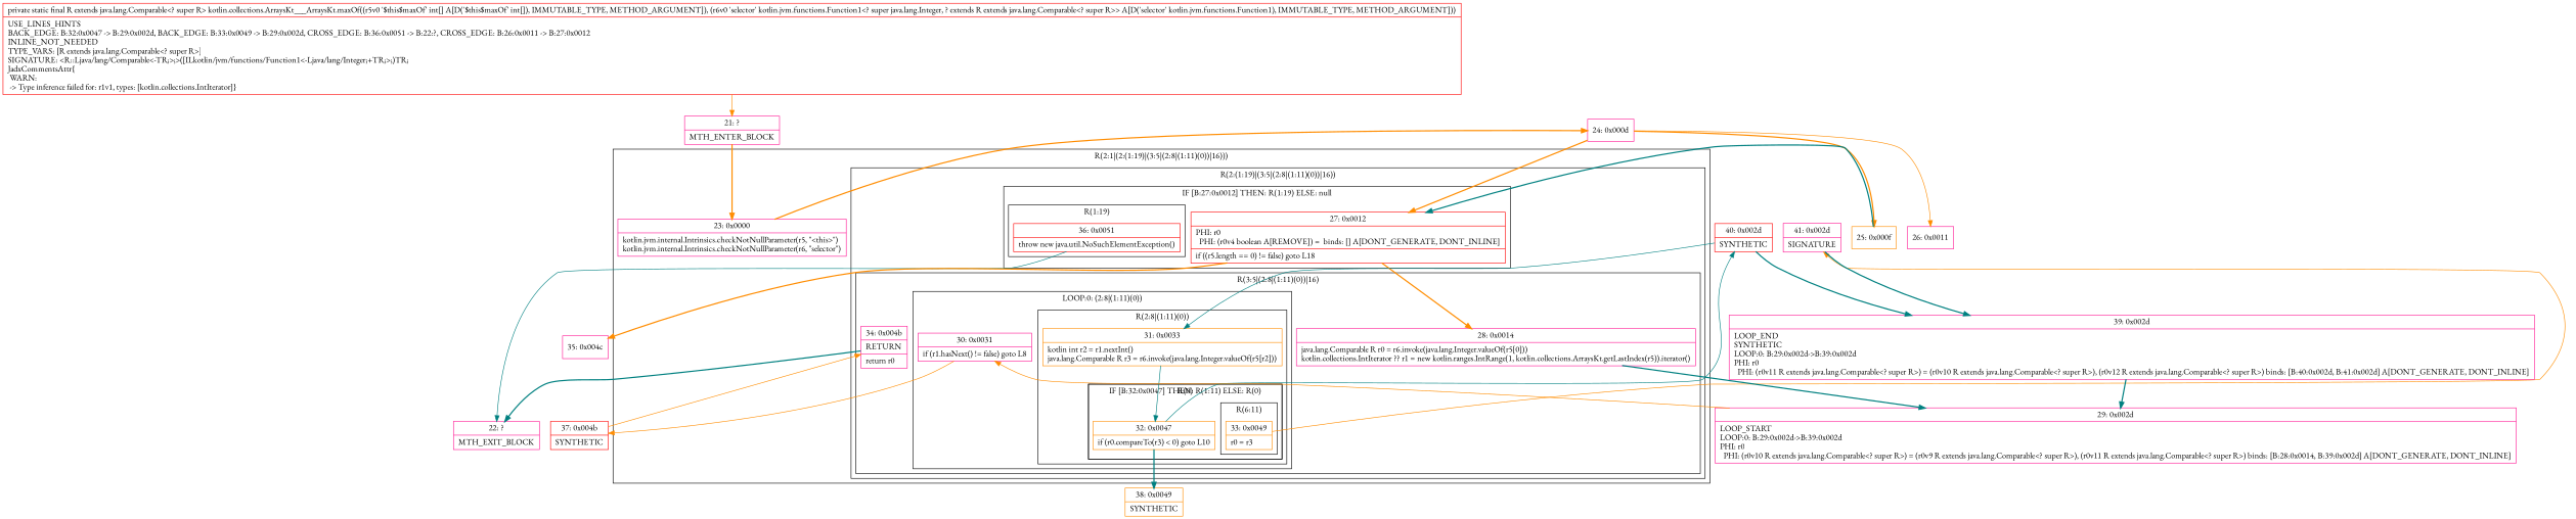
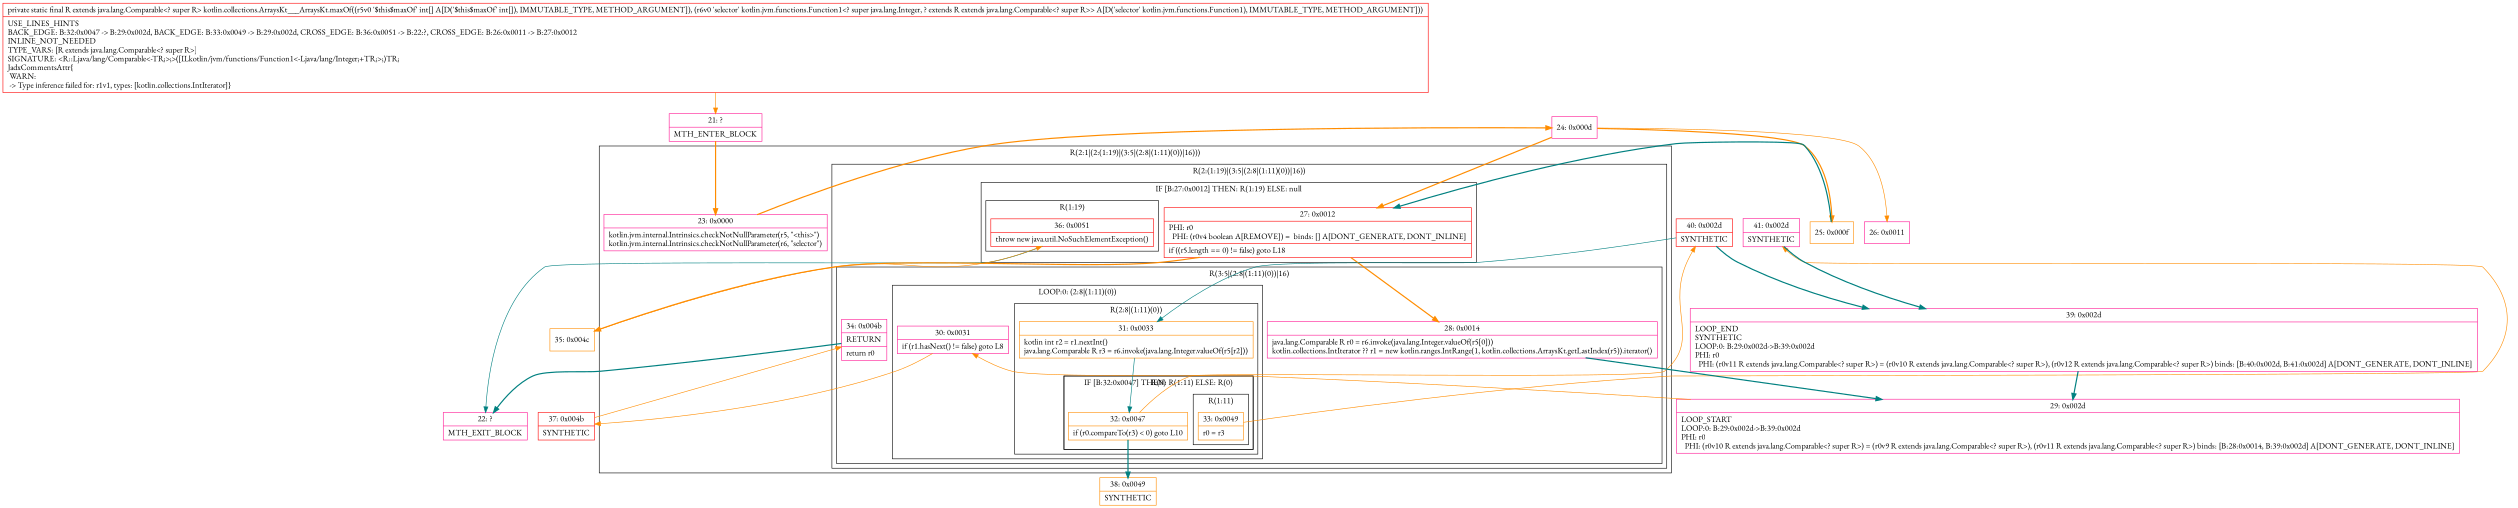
  digraph {
    fontname="EB Garamond"
    node [color=deeppink fontname="EB Garamond" shape=record]
    edge [color=darkorange fontname="EB Garamond" style=bold]
    n1 [color=red label="{36\:\ 0x0051|throw new java.util.NoSuchElementException()\l}"]
    n2 [color=red label="{27\:\ 0x0012|PHI: r0 \l  PHI: (r0v4 boolean A[REMOVE]) =  binds: [] A[DONT_GENERATE, DONT_INLINE]\l|if ((r5.length == 0) != false) goto L18\l}"]
    n3 [color=darkorange label="{33\:\ 0x0049|r0 = r3\l}"]
    n4 [color=darkorange label="{32\:\ 0x0047|if (r0.compareTo(r3) \< 0) goto L10\l}"]
    n5 [color=darkorange label="{31\:\ 0x0033|kotlin int r2 = r1.nextInt()\ljava.lang.Comparable R r3 = r6.invoke(java.lang.Integer.valueOf(r5[r2]))\l}"]
    n6 [label="{30\:\ 0x0031|if (r1.hasNext() != false) goto L8\l}"]
    n7 [label="{28\:\ 0x0014|java.lang.Comparable R r0 = r6.invoke(java.lang.Integer.valueOf(r5[0]))\lkotlin.collections.IntIterator ?? r1 = new kotlin.ranges.IntRange(1, kotlin.collections.ArraysKt.getLastIndex(r5)).iterator()\l}"]
    n8 [label="{34\:\ 0x004b|RETURN\l|return r0\l}"]
    n9 [label="{23\:\ 0x0000|kotlin.jvm.internal.Intrinsics.checkNotNullParameter(r5, \"\<this\>\")\lkotlin.jvm.internal.Intrinsics.checkNotNullParameter(r6, \"selector\")\l}"]
    n10 [label="{22\:\ ?|MTH_EXIT_BLOCK\l}"]
-   n11 [label="{35\:\ 0x004c}"]
-   n12 [label="{41\:\ 0x002d|SIGNATURE\l}"]
+   n11 [color=darkorange label="{35\:\ 0x004c}"]
+   n12 [label="{41\:\ 0x002d|SYNTHETIC\l}"]
    n13 [color=darkorange label="{38\:\ 0x0049|SYNTHETIC\l}"]
    n14 [color=red label="{40\:\ 0x002d|SYNTHETIC\l}"]
    n15 [color=red label="{37\:\ 0x004b|SYNTHETIC\l}"]
    n16 [label="{29\:\ 0x002d|LOOP_START\lLOOP:0: B:29:0x002d\-\>B:39:0x002d\lPHI: r0 \l  PHI: (r0v10 R extends java.lang.Comparable\<? super R\>) = (r0v9 R extends java.lang.Comparable\<? super R\>), (r0v11 R extends java.lang.Comparable\<? super R\>) binds: [B:28:0x0014, B:39:0x002d] A[DONT_GENERATE, DONT_INLINE]\l}"]
    n17 [label="{24\:\ 0x000d}"]
    n18 [color=darkorange label="{25\:\ 0x000f}"]
    n19 [label="{26\:\ 0x0011}"]
    n20 [label="{39\:\ 0x002d|LOOP_END\lSYNTHETIC\lLOOP:0: B:29:0x002d\-\>B:39:0x002d\lPHI: r0 \l  PHI: (r0v11 R extends java.lang.Comparable\<? super R\>) = (r0v10 R extends java.lang.Comparable\<? super R\>), (r0v12 R extends java.lang.Comparable\<? super R\>) binds: [B:40:0x002d, B:41:0x002d] A[DONT_GENERATE, DONT_INLINE]\l}"]
    n21 [label="{21\:\ ?|MTH_ENTER_BLOCK\l}"]
    n22 [color=red label="{private static final R extends java.lang.Comparable\<? super R\> kotlin.collections.ArraysKt___ArraysKt.maxOf((r5v0 '$this$maxOf' int[] A[D('$this$maxOf' int[]), IMMUTABLE_TYPE, METHOD_ARGUMENT]), (r6v0 'selector' kotlin.jvm.functions.Function1\<? super java.lang.Integer, ? extends R extends java.lang.Comparable\<? super R\>\> A[D('selector' kotlin.jvm.functions.Function1), IMMUTABLE_TYPE, METHOD_ARGUMENT]))  | USE_LINES_HINTS\lBACK_EDGE: B:32:0x0047 \-\> B:29:0x002d, BACK_EDGE: B:33:0x0049 \-\> B:29:0x002d, CROSS_EDGE: B:36:0x0051 \-\> B:22:?, CROSS_EDGE: B:26:0x0011 \-\> B:27:0x0012\lINLINE_NOT_NEEDED\lTYPE_VARS: [R extends java.lang.Comparable\<? super R\>]\lSIGNATURE: \<R::Ljava\/lang\/Comparable\<\-TR;\>;\>([ILkotlin\/jvm\/functions\/Function1\<\-Ljava\/lang\/Integer;+TR;\>;)TR;\lJadxCommentsAttr\{\l WARN: \l \-\> Type inference failed for: r1v1, types: [kotlin.collections.IntIterator]\}\l}"]
    subgraph cluster_1 {
      label="R(2:1|(2:(1:19)|(3:5|(2:8|(1:11)(0))|16)))"
      n9
      subgraph cluster_2 {
        label="R(2:(1:19)|(3:5|(2:8|(1:11)(0))|16))"
        subgraph cluster_3 {
          label="IF [B:27:0x0012] THEN: R(1:19) ELSE: null"
          n2
          subgraph cluster_4 {
            label="R(1:19)"
            n1
          }
        }
        subgraph cluster_5 {
          label="R(3:5|(2:8|(1:11)(0))|16)"
          n7
          n8
          subgraph cluster_6 {
            label="LOOP:0: (2:8|(1:11)(0))"
            n6
            subgraph cluster_7 {
              label="R(2:8|(1:11)(0))"
              n5
              subgraph cluster_8 {
                label="IF [B:32:0x0047] THEN: R(1:11) ELSE: R(0)"
                n4
                subgraph cluster_9 {
-                 label="R(6:11)"
+                 label="R(1:11)"
                  n3
                }
                subgraph cluster_10 {
                  label="R(0)"
                }
              }
            }
          }
        }
      }
    }
    n1 -> n10 [color=teal style=solid]
    n2 -> n7
    n2 -> n11
    n3 -> n12 [style=solid]
    n4 -> n13 [color=teal]
-   n4 -> n14 [color=teal style=solid]
+   n4 -> n14 [style=solid]
    n5 -> n4 [color=teal style=solid]
    n6 -> n15 [style=solid]
    n7 -> n16 [color=teal]
    n8 -> n10 [color=teal]
    n9 -> n17
+   n11 -> n1 [style=solid]
    n12 -> n20 [color=teal]
    n14 -> n5 [color=teal style=solid]
    n14 -> n20 [color=teal]
    n15 -> n8 [style=solid]
    n16 -> n6 [style=solid]
    n17 -> n2
    n17 -> n18
    n17 -> n19 [style=solid]
    n18 -> n2 [color=teal]
    n20 -> n16 [color=teal]
    n21 -> n9
    n22 -> n21 [style=solid]
  }
